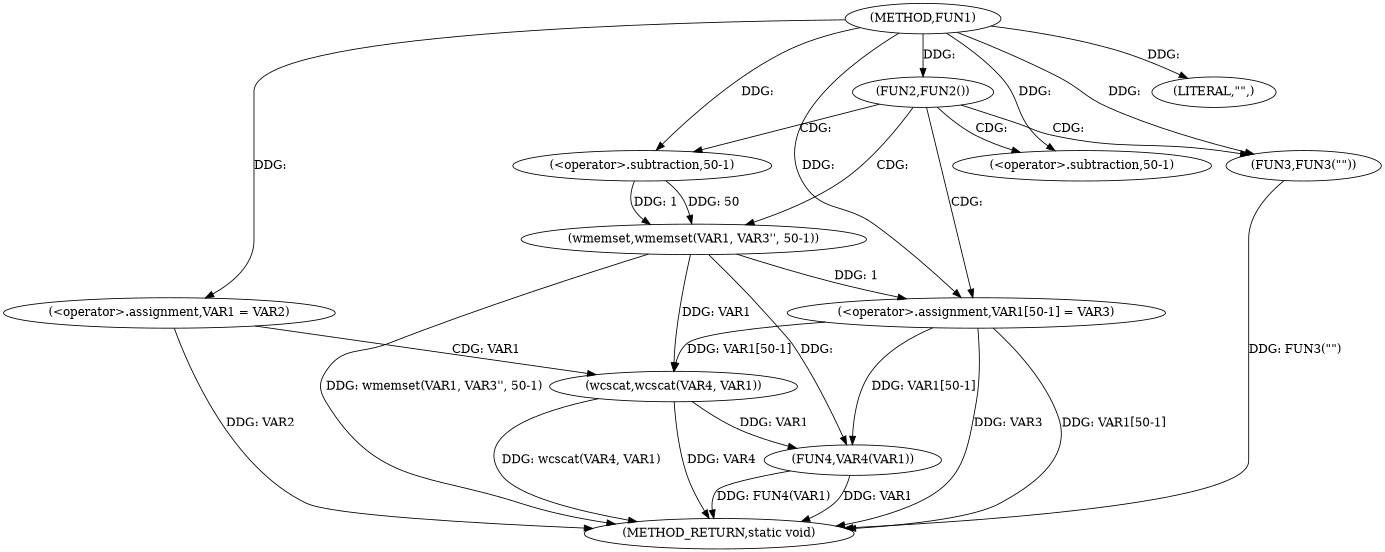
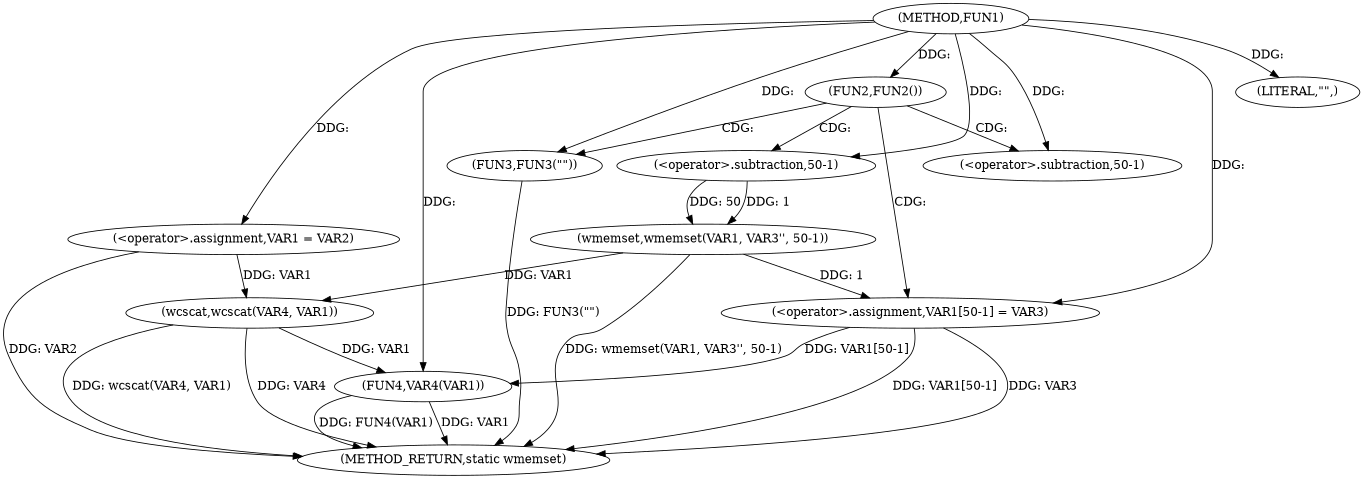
  digraph {
    n1 [label="(METHOD,FUN1)"]
    n2 [label="(<operator>.assignment,VAR1 = VAR2)"]
    n3 [label="(FUN2,FUN2())"]
    n4 [label="(FUN3,FUN3(\"\"))"]
    n5 [label="(<operator>.subtraction,50-1)"]
    n6 [label="(<operator>.assignment,VAR1[50-1] = VAR3)"]
    n7 [label="(<operator>.subtraction,50-1)"]
    n8 [label="(LITERAL,\"\",)"]
    n9 [label="(FUN4,VAR4(VAR1))"]
    n10 [label="(wcscat,wcscat(VAR4, VAR1))"]
-   n11 [label="(METHOD_RETURN,static void)"]
+   n11 [label="(METHOD_RETURN,static wmemset)"]
    n12 [label="(wmemset,wmemset(VAR1, VAR3'', 50-1))"]
    n1 -> n2 [label="DDG: "]
    n1 -> n3 [label="DDG: "]
    n1 -> n4 [label="DDG: "]
    n1 -> n5 [label="DDG: "]
    n1 -> n6 [label="DDG: "]
    n1 -> n7 [label="DDG: "]
    n1 -> n8 [label="DDG: "]
-   n12 -> n9 [label="DDG: "]
-   n2 -> n10 [label="CDG: VAR1"]
+   n1 -> n9 [label="DDG: "]
+   n2 -> n10 [label="DDG: VAR1"]
    n2 -> n11 [label="DDG: VAR2"]
    n3 -> n4 [label="CDG: "]
    n3 -> n5 [label="CDG: "]
    n3 -> n6 [label="CDG: "]
    n3 -> n7 [label="CDG: "]
-   n3 -> n12 [label="CDG: "]
    n4 -> n11 [label="DDG: FUN3(\"\")"]
    n5 -> n12 [label="DDG: 50"]
    n5 -> n12 [label="DDG: 1"]
    n6 -> n9 [label="DDG: VAR1[50-1]"]
-   n6 -> n10 [label="DDG: VAR1[50-1]"]
    n6 -> n11 [label="DDG: VAR1[50-1]"]
    n6 -> n11 [label="DDG: VAR3"]
    n9 -> n11 [label="DDG: VAR1"]
    n9 -> n11 [label="DDG: FUN4(VAR1)"]
    n10 -> n9 [label="DDG: VAR1"]
    n10 -> n11 [label="DDG: wcscat(VAR4, VAR1)"]
    n10 -> n11 [label="DDG: VAR4"]
    n12 -> n6 [label="DDG: 1"]
    n12 -> n10 [label="DDG: VAR1"]
    n12 -> n11 [label="DDG: wmemset(VAR1, VAR3'', 50-1)"]
  }
